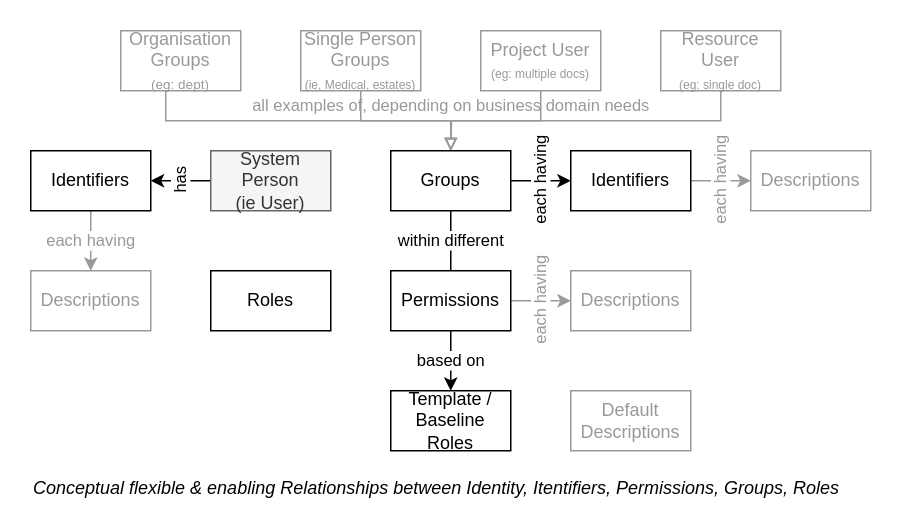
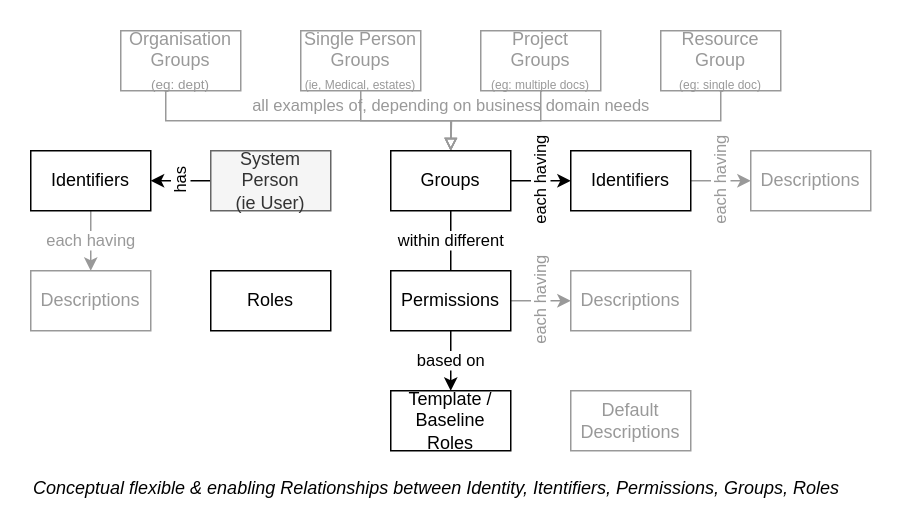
  <mxCell id="0" />
  <mxCell id="1" parent="0" />
  <mxCell id="2" value="each having" style="edgeStyle=orthogonalEdgeStyle;rounded=0;orthogonalLoop=1;jettySize=auto;html=1;entryX=0.5;entryY=0;entryDx=0;entryDy=0;strokeColor=#999999;fontColor=#999999;" edge="1" parent="1" source="3" target="10"><mxGeometry relative="1" as="geometry" /></mxCell>
  <mxCell id="3" value="Identifiers" style="rounded=0;whiteSpace=wrap;html=1;" vertex="1" parent="1"><mxGeometry x="20" y="100" width="80" height="40" as="geometry" /></mxCell>
  <mxCell id="4" value="has" style="edgeStyle=orthogonalEdgeStyle;rounded=0;orthogonalLoop=1;jettySize=auto;html=1;entryX=1;entryY=0.5;entryDx=0;entryDy=0;horizontal=0;" edge="1" parent="1" source="5" target="3"><mxGeometry relative="1" as="geometry" /></mxCell>
  <mxCell id="5" value="System&lt;br&gt;Person &lt;br&gt;(ie User)" style="rounded=0;whiteSpace=wrap;html=1;fillColor=#f5f5f5;fontColor=#333333;strokeColor=#666666;" vertex="1" parent="1"><mxGeometry x="140" y="100" width="80" height="40" as="geometry" /></mxCell>
  <mxCell id="6" value="Roles" style="rounded=0;whiteSpace=wrap;html=1;" vertex="1" parent="1"><mxGeometry x="140" y="180" width="80" height="40" as="geometry" /></mxCell>
  <mxCell id="7" value="each having" style="edgeStyle=orthogonalEdgeStyle;rounded=0;orthogonalLoop=1;jettySize=auto;html=1;entryX=0;entryY=0.5;entryDx=0;entryDy=0;horizontal=0;" edge="1" parent="1" source="28" target="9"><mxGeometry relative="1" as="geometry" /></mxCell>
  <mxCell id="8" value="each having" style="rounded=0;orthogonalLoop=1;jettySize=auto;html=1;entryX=0;entryY=0.5;entryDx=0;entryDy=0;exitX=1;exitY=0.5;exitDx=0;exitDy=0;horizontal=0;strokeColor=#999999;fontColor=#999999;" edge="1" parent="1" source="9" target="15"><mxGeometry relative="1" as="geometry" /></mxCell>
  <mxCell id="9" value="Identifiers" style="rounded=0;whiteSpace=wrap;html=1;" vertex="1" parent="1"><mxGeometry x="380" y="100" width="80" height="40" as="geometry" /></mxCell>
  <mxCell id="10" value="Descriptions" style="rounded=0;whiteSpace=wrap;html=1;fontColor=#999999;strokeColor=#999999;" vertex="1" parent="1"><mxGeometry x="20" y="180" width="80" height="40" as="geometry" /></mxCell>
  <mxCell id="11" value="within different" style="edgeStyle=orthogonalEdgeStyle;rounded=0;orthogonalLoop=1;jettySize=auto;html=1;entryX=0.5;entryY=1;entryDx=0;entryDy=0;horizontal=1;endArrow=none;" edge="1" parent="1" source="14" target="28"><mxGeometry relative="1" as="geometry" /></mxCell>
  <mxCell id="12" value="based on" style="edgeStyle=none;rounded=0;orthogonalLoop=1;jettySize=auto;html=1;entryX=0.5;entryY=0;entryDx=0;entryDy=0;" edge="1" parent="1" source="14" target="16"><mxGeometry relative="1" as="geometry" /></mxCell>
  <mxCell id="13" value="each having" style="edgeStyle=none;rounded=0;orthogonalLoop=1;jettySize=auto;html=1;entryX=0;entryY=0.5;entryDx=0;entryDy=0;endArrow=classic;endFill=1;horizontal=0;strokeColor=#999999;fontColor=#999999;" edge="1" parent="1" source="14" target="17"><mxGeometry relative="1" as="geometry" /></mxCell>
  <mxCell id="14" value="Permissions" style="rounded=0;whiteSpace=wrap;html=1;" vertex="1" parent="1"><mxGeometry x="260" y="180" width="80" height="40" as="geometry" /></mxCell>
  <mxCell id="15" value="Descriptions" style="rounded=0;whiteSpace=wrap;html=1;strokeColor=#999999;fontColor=#999999;" vertex="1" parent="1"><mxGeometry x="500" y="100" width="80" height="40" as="geometry" /></mxCell>
  <mxCell id="16" value="Template / Baseline Roles" style="rounded=0;whiteSpace=wrap;html=1;" vertex="1" parent="1"><mxGeometry x="260" y="260" width="80" height="40" as="geometry" /></mxCell>
  <mxCell id="17" value="Descriptions" style="rounded=0;whiteSpace=wrap;html=1;strokeColor=#999999;fontColor=#999999;" vertex="1" parent="1"><mxGeometry x="380" y="180" width="80" height="40" as="geometry" /></mxCell>
  <mxCell id="18" value="Default&lt;br&gt;Descriptions" style="rounded=0;whiteSpace=wrap;html=1;strokeColor=#999999;fontColor=#999999;" vertex="1" parent="1"><mxGeometry x="380" y="260" width="80" height="40" as="geometry" /></mxCell>
  <mxCell id="19" value="Conceptual flexible &amp;amp; enabling Relationships between Identity, Itentifiers, Permissions, Groups, Roles" style="text;html=1;strokeColor=none;fillColor=none;align=left;verticalAlign=middle;whiteSpace=wrap;rounded=0;fontColor=default;opacity=60;fontStyle=2" vertex="1" parent="1"><mxGeometry x="20" y="320" width="560" height="10" as="geometry" /></mxCell>
  <mxCell id="20" value="all examples of, depending on business domain needs" style="edgeStyle=orthogonalEdgeStyle;rounded=0;orthogonalLoop=1;jettySize=auto;html=1;entryX=0.5;entryY=0;entryDx=0;entryDy=0;fontColor=#999999;endArrow=block;endFill=0;strokeColor=#999999;" edge="1" parent="1" target="28"><mxGeometry x="0.826" y="-10" relative="1" as="geometry"><mxPoint x="110" y="60" as="sourcePoint" /><mxPoint x="280" y="100" as="targetPoint" /><Array as="points"><mxPoint x="110" y="80" /><mxPoint x="300" y="80" /></Array><mxPoint x="10" y="-10" as="offset" /></mxGeometry></mxCell>
  <mxCell id="21" value="Organisation Groups&lt;br&gt;&lt;font style=&quot;font-size: 9px&quot;&gt;(eg: dept)&lt;/font&gt;" style="rounded=0;whiteSpace=wrap;html=1;strokeColor=#999999;fontColor=#999999;" vertex="1" parent="1"><mxGeometry x="80" y="20" width="80" height="40" as="geometry" /></mxCell>
  <mxCell id="22" style="edgeStyle=orthogonalEdgeStyle;rounded=0;orthogonalLoop=1;jettySize=auto;html=1;fontColor=#999999;endArrow=block;endFill=0;strokeColor=#999999;exitX=0.5;exitY=1;exitDx=0;exitDy=0;" edge="1" parent="1" source="23"><mxGeometry relative="1" as="geometry"><mxPoint x="300" y="100" as="targetPoint" /></mxGeometry></mxCell>
- <mxCell id="23" value="Project User&lt;br&gt;&lt;font style=&quot;font-size: 8px&quot;&gt;(eg: multiple docs)&lt;/font&gt;" style="rounded=0;whiteSpace=wrap;html=1;strokeColor=#999999;fontColor=#999999;" vertex="1" parent="1"><mxGeometry x="320" y="20" width="80" height="40" as="geometry" /></mxCell>
+ <mxCell id="23" value="Project Groups&lt;br&gt;&lt;font style=&quot;font-size: 8px&quot;&gt;(eg: multiple docs)&lt;/font&gt;" style="rounded=0;whiteSpace=wrap;html=1;strokeColor=#999999;fontColor=#999999;" vertex="1" parent="1"><mxGeometry x="320" y="20" width="80" height="40" as="geometry" /></mxCell>
  <mxCell id="24" style="edgeStyle=orthogonalEdgeStyle;rounded=0;orthogonalLoop=1;jettySize=auto;html=1;fontColor=#999999;endArrow=block;endFill=0;strokeColor=#999999;" edge="1" parent="1" source="25"><mxGeometry relative="1" as="geometry"><mxPoint x="300" y="100" as="targetPoint" /><Array as="points"><mxPoint x="480" y="80" /><mxPoint x="300" y="80" /></Array></mxGeometry></mxCell>
- <mxCell id="25" value="Resource User&lt;br&gt;&lt;font style=&quot;font-size: 8px&quot;&gt;(eg: single doc)&lt;/font&gt;" style="rounded=0;whiteSpace=wrap;html=1;strokeColor=#999999;fontColor=#999999;" vertex="1" parent="1"><mxGeometry x="440" y="20" width="80" height="40" as="geometry" /></mxCell>
+ <mxCell id="25" value="Resource Group&lt;br&gt;&lt;font style=&quot;font-size: 8px&quot;&gt;(eg: single doc)&lt;/font&gt;" style="rounded=0;whiteSpace=wrap;html=1;strokeColor=#999999;fontColor=#999999;" vertex="1" parent="1"><mxGeometry x="440" y="20" width="80" height="40" as="geometry" /></mxCell>
  <mxCell id="26" style="edgeStyle=orthogonalEdgeStyle;rounded=0;orthogonalLoop=1;jettySize=auto;html=1;entryX=0.5;entryY=0;entryDx=0;entryDy=0;fontColor=#999999;endArrow=block;endFill=0;strokeColor=#999999;" edge="1" parent="1" source="27" target="28"><mxGeometry relative="1" as="geometry" /></mxCell>
  <mxCell id="27" value="Single Person&lt;br&gt;Groups&lt;br&gt;&lt;font style=&quot;font-size: 8px&quot;&gt;(ie, Medical, estates)&lt;/font&gt;" style="rounded=0;whiteSpace=wrap;html=1;strokeColor=#999999;fontColor=#999999;" vertex="1" parent="1"><mxGeometry x="200" y="20" width="80" height="40" as="geometry" /></mxCell>
  <mxCell id="28" value="Groups" style="rounded=0;whiteSpace=wrap;html=1;" vertex="1" parent="1"><mxGeometry x="260" y="100" width="80" height="40" as="geometry" /></mxCell>
